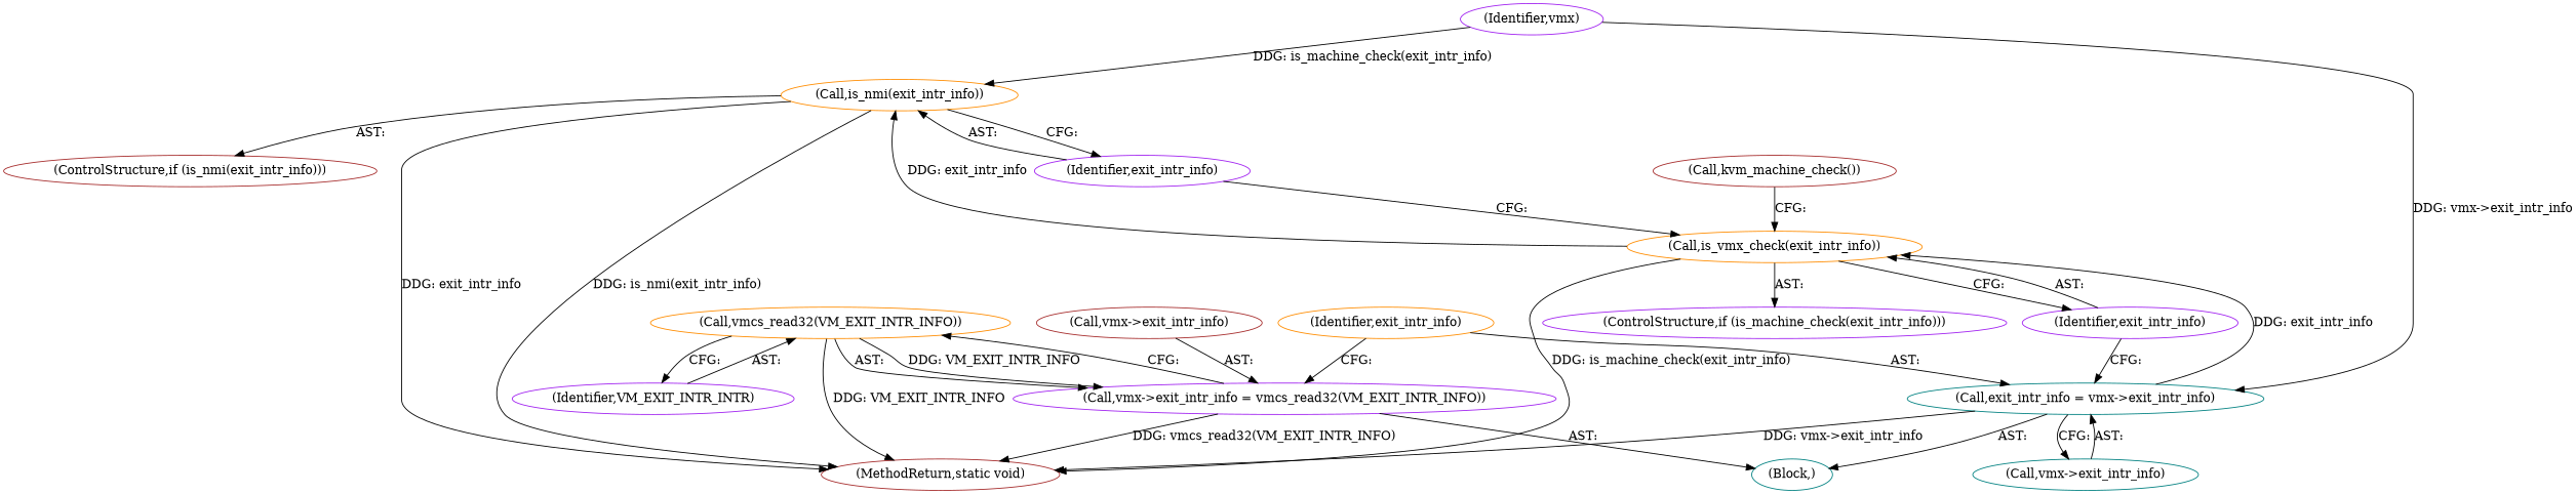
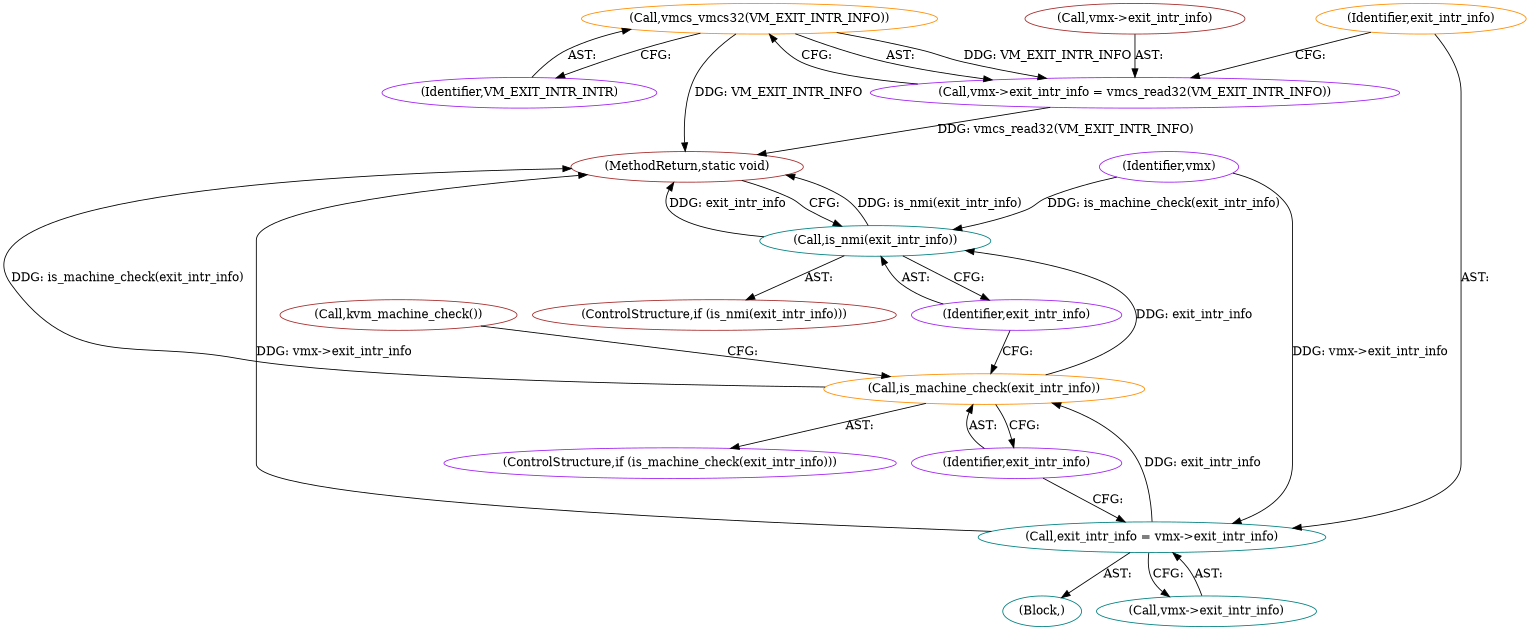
  digraph {
    node [color=purple]
-   n1 [color=darkorange label="(Call,vmcs_read32(VM_EXIT_INTR_INFO))"]
+   n1 [color=darkorange label="(Call,vmcs_vmcs32(VM_EXIT_INTR_INFO))"]
    n2 [label="(Call,vmx->exit_intr_info = vmcs_read32(VM_EXIT_INTR_INFO))"]
    n3 [label="(Identifier,VM_EXIT_INTR_INTR)"]
    n4 [color=brown label="(MethodReturn,static void)"]
    n5 [color=teal label="(Block,)"]
-   n6 [color=darkorange label="(Call,is_nmi(exit_intr_info))"]
+   n6 [color=teal label="(Call,is_nmi(exit_intr_info))"]
    n7 [color=teal label="(Call,exit_intr_info = vmx->exit_intr_info)"]
-   n8 [color=darkorange label="(Call,is_vmx_check(exit_intr_info))"]
+   n8 [color=darkorange label="(Call,is_machine_check(exit_intr_info))"]
    n9 [color=teal label="(Call,vmx->exit_intr_info)"]
    n10 [label="(ControlStructure,if (is_machine_check(exit_intr_info)))"]
    n11 [label="(Identifier,exit_intr_info)"]
    n12 [label="(Identifier,exit_intr_info)"]
    n13 [color=brown label="(ControlStructure,if (is_nmi(exit_intr_info)))"]
    n14 [label="(Identifier,vmx)"]
    n15 [color=darkorange label="(Identifier,exit_intr_info)"]
    n16 [color=brown label="(Call,vmx->exit_intr_info)"]
    n17 [color=brown label="(Call,kvm_machine_check())"]
    n1 -> n2 [label="AST: "]
    n1 -> n2 [label="DDG: VM_EXIT_INTR_INFO"]
    n1 -> n3 [label="CFG: "]
    n1 -> n4 [label="DDG: VM_EXIT_INTR_INFO"]
    n2 -> n1 [label="CFG: "]
    n2 -> n4 [label="DDG: vmcs_read32(VM_EXIT_INTR_INFO)"]
-   n2 -> n5 [label="AST: "]
    n3 -> n1 [label="AST: "]
+   n4 -> n6 [label="CFG: "]
    n6 -> n4 [label="DDG: is_nmi(exit_intr_info)"]
    n6 -> n4 [label="DDG: exit_intr_info"]
    n6 -> n12 [label="CFG: "]
    n6 -> n13 [label="AST: "]
    n7 -> n4 [label="DDG: vmx->exit_intr_info"]
    n7 -> n5 [label="AST: "]
    n7 -> n8 [label="DDG: exit_intr_info"]
    n7 -> n9 [label="CFG: "]
    n8 -> n4 [label="DDG: is_machine_check(exit_intr_info)"]
    n8 -> n6 [label="DDG: exit_intr_info"]
    n8 -> n10 [label="AST: "]
    n8 -> n11 [label="CFG: "]
    n9 -> n7 [label="AST: "]
    n11 -> n7 [label="CFG: "]
    n11 -> n8 [label="AST: "]
    n12 -> n6 [label="AST: "]
    n12 -> n8 [label="CFG: "]
    n14 -> n6 [label="DDG: is_machine_check(exit_intr_info)"]
    n14 -> n7 [label="DDG: vmx->exit_intr_info"]
    n15 -> n2 [label="CFG: "]
    n15 -> n7 [label="AST: "]
    n16 -> n2 [label="AST: "]
    n17 -> n8 [label="CFG: "]
  }
